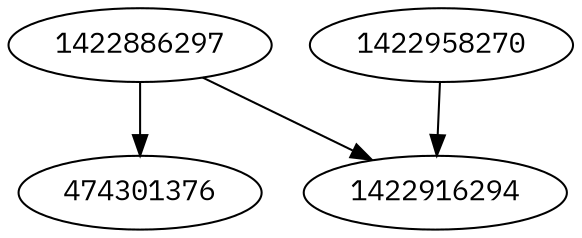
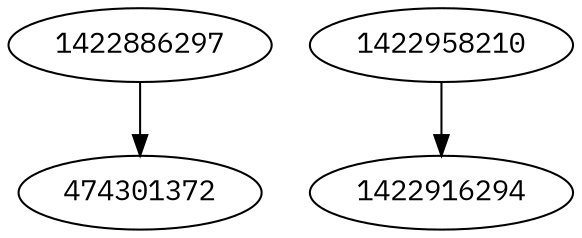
  strict digraph {
    fontname="IBM Plex Mono"
    node [fontname="IBM Plex Mono"]
    edge [fontname="IBM Plex Mono"]
    1422886297
-   474301372 [label=474301376]
+   474301372
    1422916294
-   1422958270
+   1422958270 [label=1422958210]
    1422886297 -> 474301372
-   1422886297 -> 1422916294
    1422958270 -> 1422916294
  }
